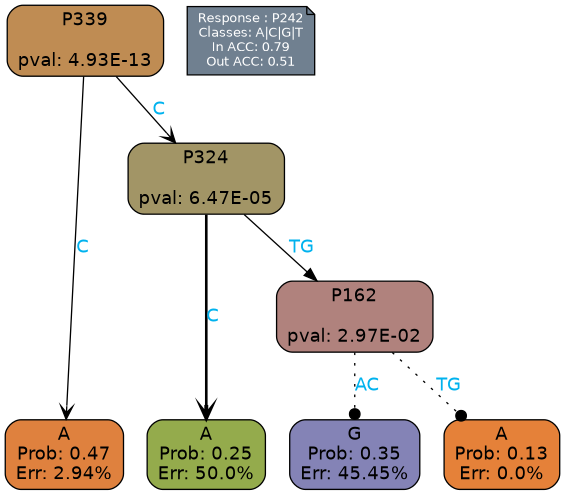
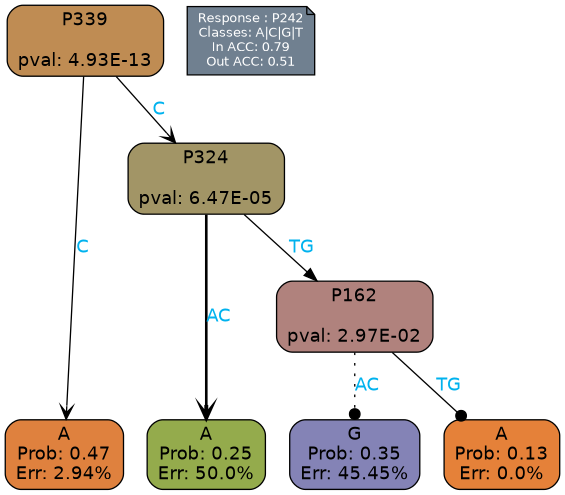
  digraph {
    ranksep=equally
    splines=polylines
    node [color=black fontname=helvetica shape=box style="filled, rounded"]
    edge [arrowhead=vee fontcolor=deepskyblue2 fontname=helvetica style=solid]
    n1 [fillcolor="#94ab4c" label="A\nProb: 0.25\nErr: 50.0%"]
    n2 [fillcolor="#8483b6" label="G\nProb: 0.35\nErr: 45.45%"]
    n3 [fillcolor="#e58139" label="A\nProb: 0.13\nErr: 0.0%"]
    n4 [fillcolor="#df813e" label="A\nProb: 0.47\nErr: 2.94%"]
    n5 [align=left fillcolor=slategray fontcolor=white fontsize=10 label="Response : P242\nClasses: A|C|G|T\nIn ACC: 0.79\nOut ACC: 0.51\n" shape=note style=filled]
    n6 [fillcolor="#bf8c53" label="P339\n\npval: 4.93E-13"]
    n7 [fillcolor="#a29566" label="P324\n\npval: 6.47E-05"]
    n8 [fillcolor="#b0827d" label="P162\n\npval: 2.97E-02"]
    subgraph sub_1 {
      rank=same
      n1
      n2
      n3
      n4
    }
    subgraph sub_2 {
      rank=same
      n5
      n6
    }
    n6 -> n4 [label=C]
    n6 -> n7 [label=C]
-   n7 -> n1 [label=C style=bold]
+   n7 -> n1 [label=AC style=bold]
    n7 -> n8 [arrowhead=normal label=TG]
    n8 -> n2 [arrowhead=dot label=AC style=dotted]
-   n8 -> n3 [arrowhead=dot label=TG style=dotted]
+   n8 -> n3 [arrowhead=dot label=TG]
  }
